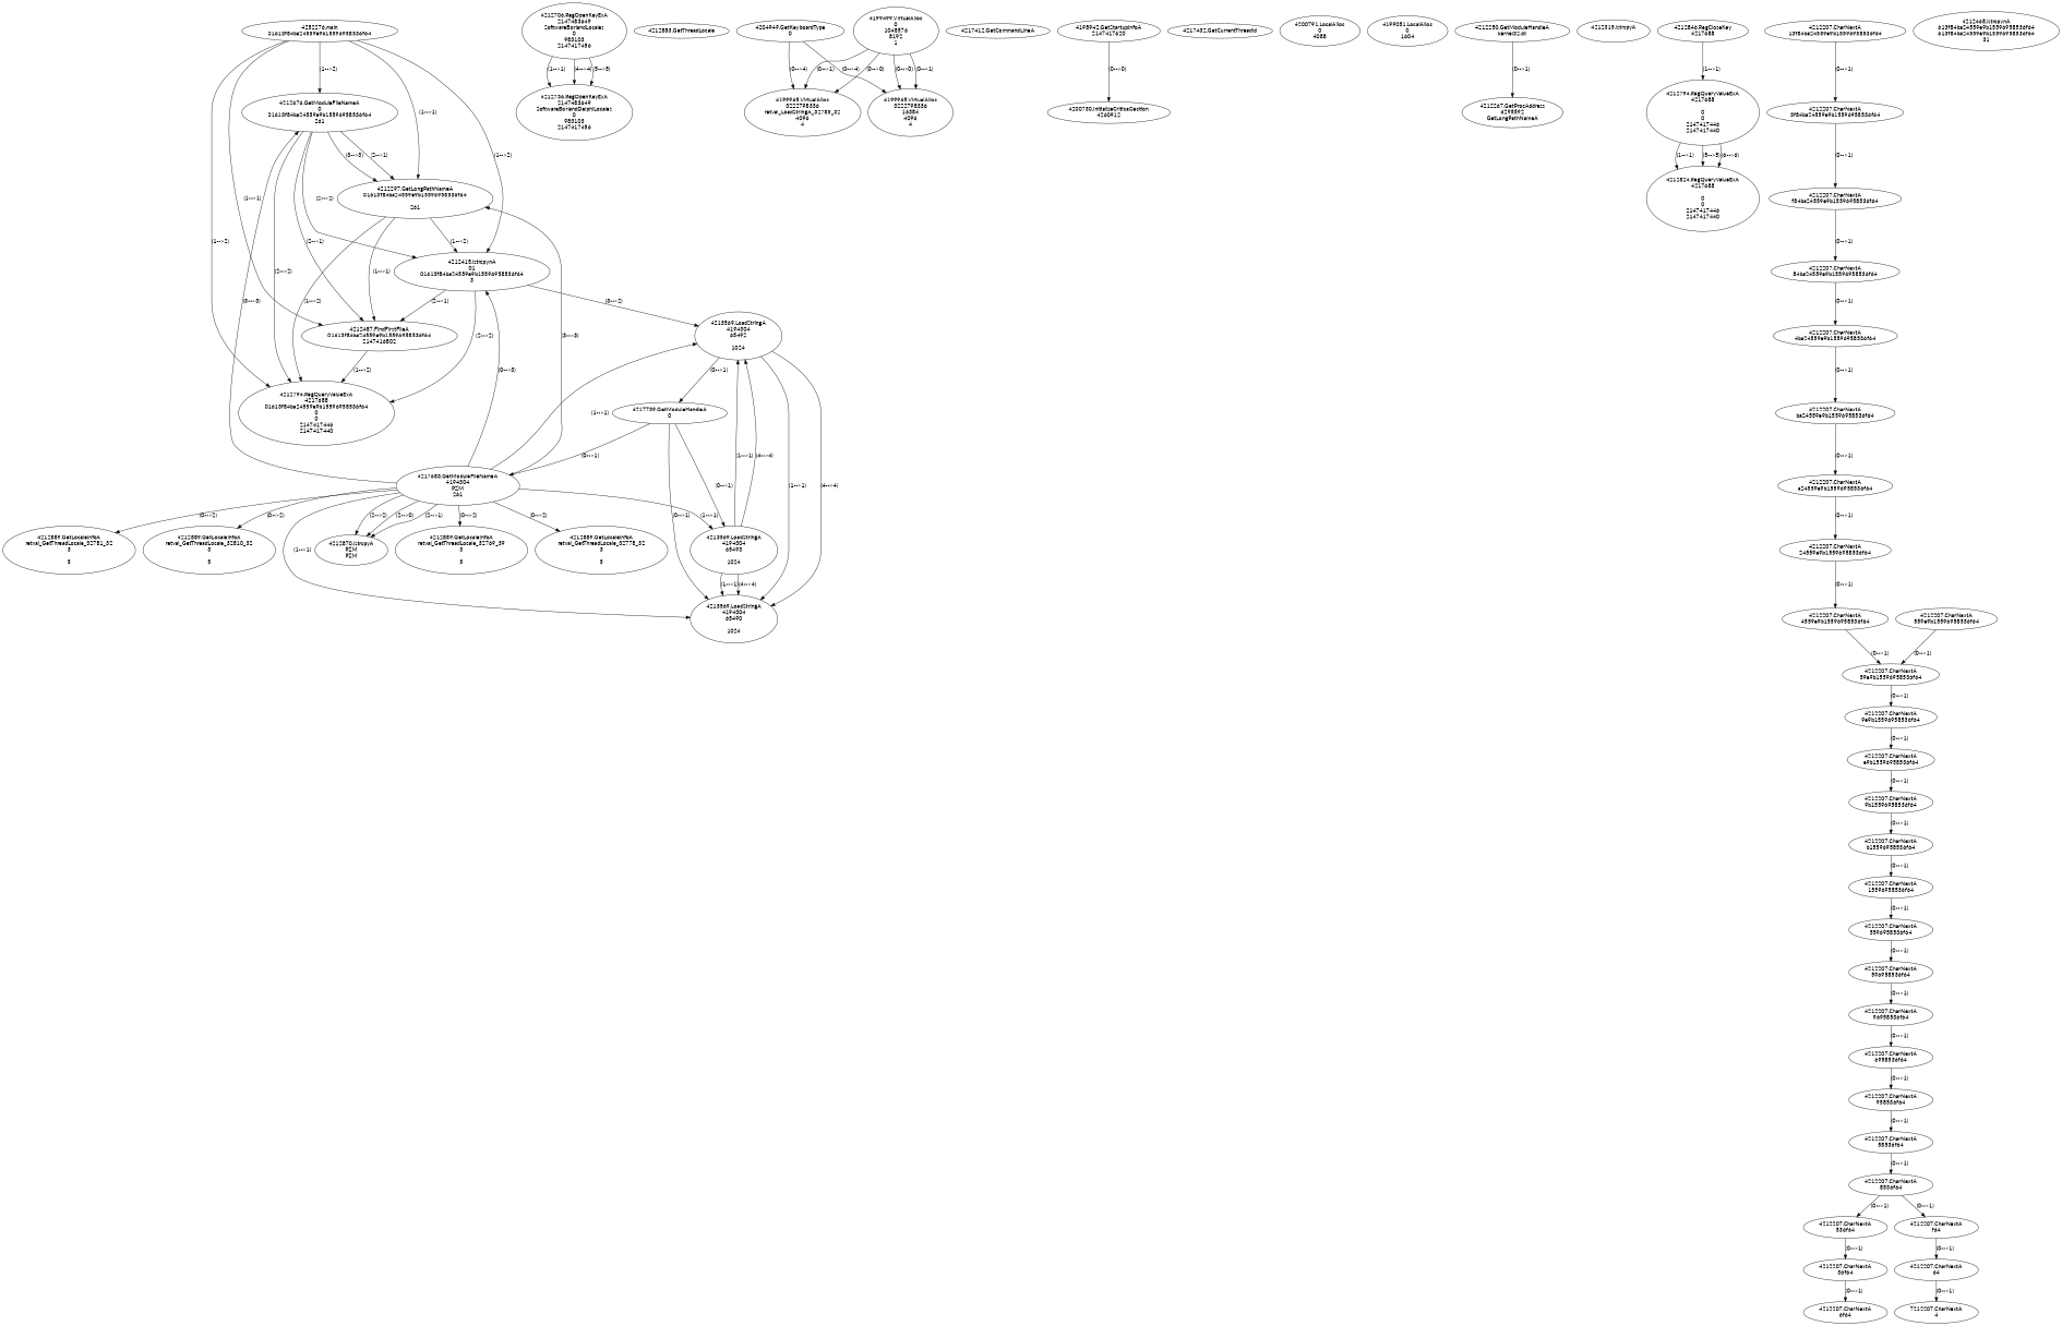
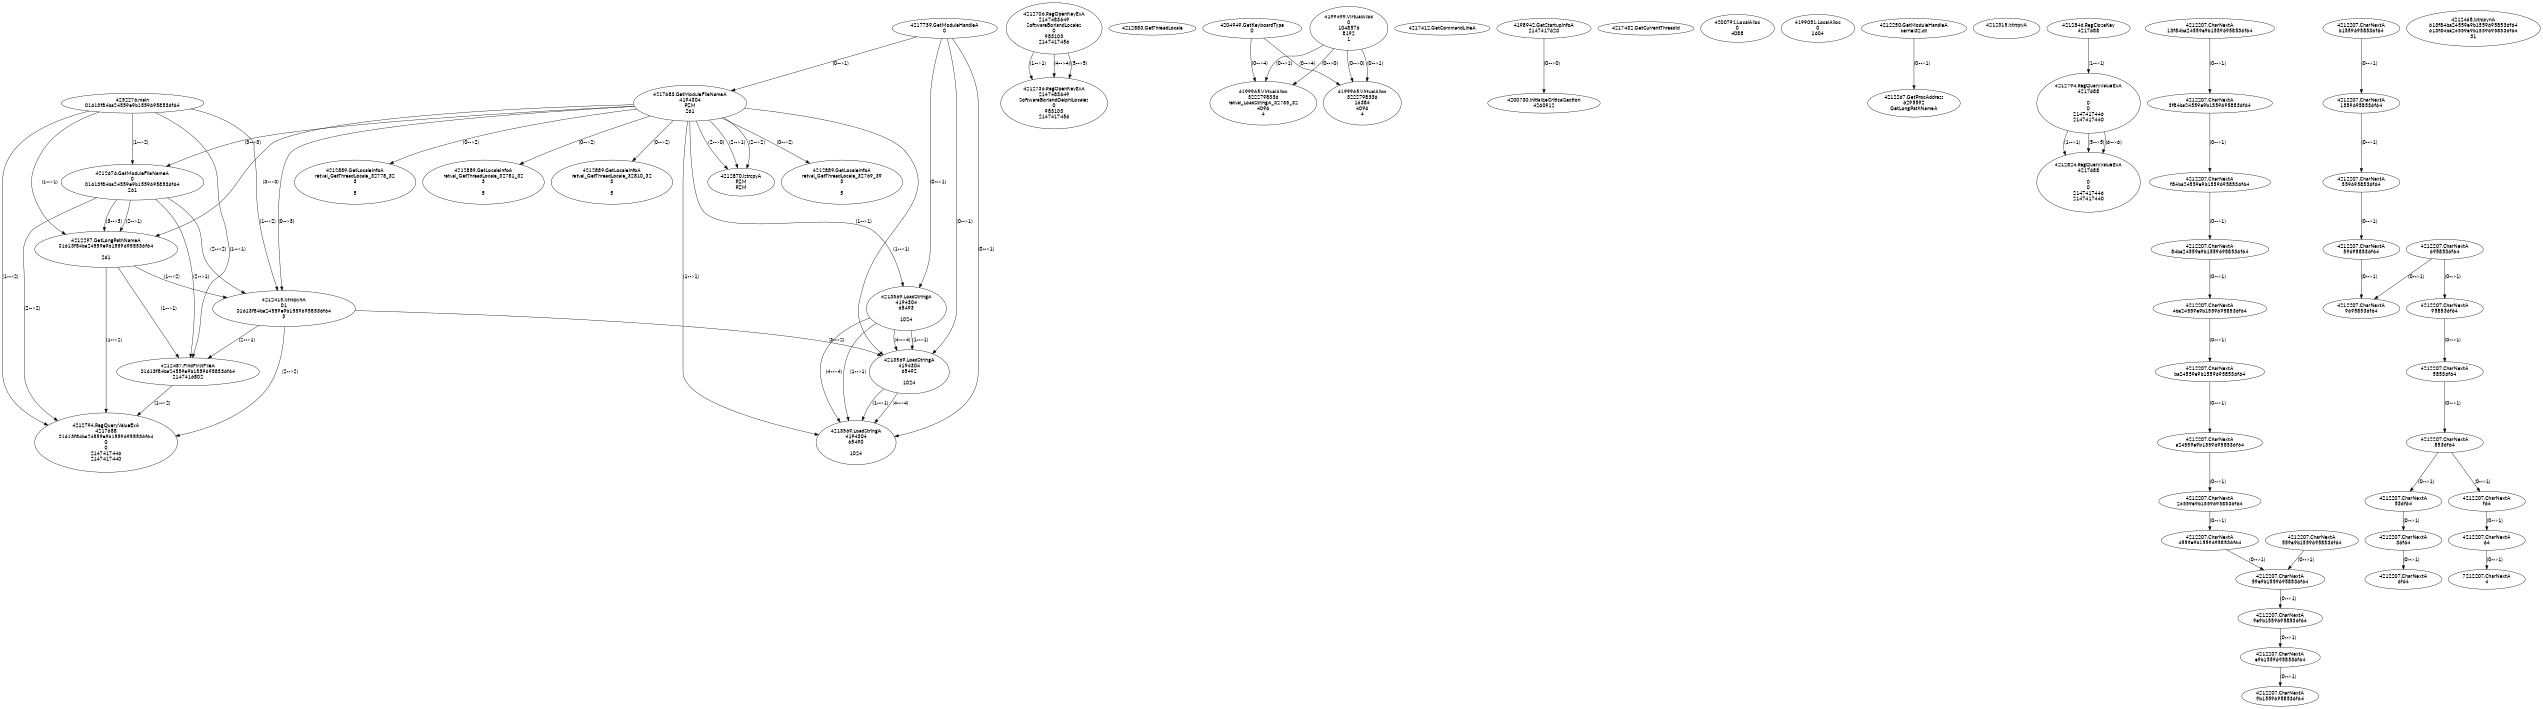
  digraph {
    fontname=Lato
    node [fontname=Lato]
    edge [fontname=Lato]
    n1 [label="4252276.main\n01613f84ba24559e9b15596958536f64"]
    n2 [label="4212676.GetModuleFileNameA\n0\n01613f84ba24559e9b15596958536f64\n261"]
    n3 [label="4212297.GetLongPathNameA\n01613f84ba24559e9b15596958536f64\n\n261"]
    n4 [label="4212415.lstrcpynA\n01\n01613f84ba24559e9b15596958536f64\n3"]
    n5 [label="4212487.FindFirstFileA\n01613f84ba24559e9b15596958536f64\n2147416802"]
    n6 [label="4212794.RegQueryValueExA\n4217688\n01613f84ba24559e9b15596958536f64\n0\n0\n2147417446\n2147417440"]
    n7 [label="4213569.LoadStringA\n4194304\n65492\n\n1024"]
    n8 [label="4217739.GetModuleHandleA\n0"]
    n9 [label="4217683.GetModuleFileNameA\n4194304\nPZM\n261"]
    n10 [label="4213569.LoadStringA\n4194304\n65493\n\n1024"]
    n11 [label="4213569.LoadStringA\n4194304\n65490\n\n1024"]
    n12 [label="4212870.lstrcpyA\nPZM\nPZM"]
    n13 [label="4212889.GetLocaleInfoA\nretval_GetThreadLocale_32769_39\n3\n\n5"]
    n14 [label="4212889.GetLocaleInfoA\nretval_GetThreadLocale_32778_32\n3\n\n5"]
    n15 [label="4212889.GetLocaleInfoA\nretval_GetThreadLocale_32781_32\n3\n\n5"]
    n16 [label="4212889.GetLocaleInfoA\nretval_GetThreadLocale_32810_32\n3\n\n5"]
    n17 [label="4212706.RegOpenKeyExA\n2147483649\nSoftware\Borland\Locales\n0\n983103\n2147417456"]
    n18 [label="4212736.RegOpenKeyExA\n2147483649\nSoftware\Borland\Delphi\Locales\n0\n983103\n2147417456"]
    n19 [label="4212883.GetThreadLocale\n"]
    n20 [label="4204949.GetKeyboardType\n0"]
    n21 [label="4199965.VirtualAlloc\n3222798336\n16384\n4096\n4"]
    n22 [label="4199965.VirtualAlloc\n3222798336\nretval_LoadStringA_32785_32\n4096\n4"]
    n23 [label="4217412.GetCommandLineA\n"]
    n24 [label="4198942.GetStartupInfoA\n2147417620"]
    n25 [label="4200730.InitializeCriticalSection\n4260912"]
    n26 [label="4217432.GetCurrentThreadId\n"]
    n27 [label="4200791.LocalAlloc\n0\n4088"]
    n28 [label="4199499.VirtualAlloc\n0\n1048576\n8192\n1"]
    n29 [label="4199051.LocalAlloc\n0\n1604"]
    n30 [label="4212250.GetModuleHandleA\nkernel32.dll"]
    n31 [label="4212267.GetProcAddress\n6295592\nGetLongPathNameA"]
    n32 [label="4212315.lstrcpyA\n\n"]
    n33 [label="4212794.RegQueryValueExA\n4217688\n\n0\n0\n2147417446\n2147417440"]
    n34 [label="4212824.RegQueryValueExA\n4217688\n\n0\n0\n2147417446\n2147417440"]
    n35 [label="4212846.RegCloseKey\n4217688"]
    n36 [label="4212207.CharNextA\n13f84ba24559e9b15596958536f64"]
    n37 [label="4212207.CharNextA\n3f84ba24559e9b15596958536f64"]
    n38 [label="4212207.CharNextA\nf84ba24559e9b15596958536f64"]
    n39 [label="4212207.CharNextA\n84ba24559e9b15596958536f64"]
    n40 [label="4212207.CharNextA\n4ba24559e9b15596958536f64"]
    n41 [label="4212207.CharNextA\nba24559e9b15596958536f64"]
    n42 [label="4212207.CharNextA\na24559e9b15596958536f64"]
    n43 [label="4212207.CharNextA\n24559e9b15596958536f64"]
    n44 [label="4212207.CharNextA\n4559e9b15596958536f64"]
    n45 [label="4212207.CharNextA\n59e9b15596958536f64"]
    n46 [label="4212207.CharNextA\n559e9b15596958536f64"]
    n47 [label="4212207.CharNextA\n9e9b15596958536f64"]
    n48 [label="4212207.CharNextA\ne9b15596958536f64"]
    n49 [label="4212207.CharNextA\n9b15596958536f64"]
    n50 [label="4212207.CharNextA\nb15596958536f64"]
    n51 [label="4212207.CharNextA\n15596958536f64"]
    n52 [label="4212207.CharNextA\n5596958536f64"]
    n53 [label="4212207.CharNextA\n596958536f64"]
    n54 [label="4212207.CharNextA\n96958536f64"]
    n55 [label="4212207.CharNextA\n6958536f64"]
    n56 [label="4212207.CharNextA\n958536f64"]
    n57 [label="4212207.CharNextA\n58536f64"]
    n58 [label="4212207.CharNextA\n8536f64"]
    n59 [label="4212207.CharNextA\n536f64"]
    n60 [label="4212207.CharNextA\nf64"]
    n61 [label="4212207.CharNextA\n36f64"]
    n62 [label="4212207.CharNextA\n6f64"]
    n63 [label="4212207.CharNextA\n64"]
    n64 [label="7212207.CharNextA\n4"]
    n65 [label="4212468.lstrcpynA\n613f84ba24559e9b15596958536f64\n613f84ba24559e9b15596958536f64\n31"]
    n1 -> n2 [label="(1-->2)"]
    n1 -> n3 [label="(1-->1)"]
    n1 -> n4 [label="(1-->2)"]
    n1 -> n5 [label="(1-->1)"]
    n1 -> n6 [label="(1-->2)"]
    n2 -> n3 [label="(2-->1)"]
    n2 -> n3 [label="(3-->3)"]
    n2 -> n4 [label="(2-->2)"]
    n2 -> n5 [label="(2-->1)"]
    n2 -> n6 [label="(2-->2)"]
    n3 -> n4 [label="(1-->2)"]
    n3 -> n5 [label="(1-->1)"]
    n3 -> n6 [label="(1-->2)"]
    n4 -> n5 [label="(2-->1)"]
    n4 -> n6 [label="(2-->2)"]
    n4 -> n7 [label="(3-->2)"]
    n5 -> n6 [label="(1-->2)"]
    n7 -> n11 [label="(1-->1)"]
    n7 -> n11 [label="(4-->4)"]
-   n7 -> n8 [label="(0-->1)"]
+   n8 -> n7 [label="(0-->1)"]
    n8 -> n9 [label="(0-->1)"]
    n8 -> n10 [label="(0-->1)"]
    n8 -> n11 [label="(0-->1)"]
    n9 -> n2 [label="(3-->3)"]
    n9 -> n3 [label="(3-->3)"]
    n9 -> n4 [label="(0-->3)"]
    n9 -> n7 [label="(1-->1)"]
    n9 -> n10 [label="(1-->1)"]
    n9 -> n11 [label="(1-->1)"]
    n9 -> n12 [label="(2-->1)"]
    n9 -> n12 [label="(2-->2)"]
    n9 -> n12 [label="(2-->0)"]
    n9 -> n13 [label="(0-->2)"]
    n9 -> n14 [label="(0-->2)"]
    n9 -> n15 [label="(0-->2)"]
    n9 -> n16 [label="(0-->2)"]
    n10 -> n7 [label="(1-->1)"]
    n10 -> n7 [label="(4-->4)"]
    n10 -> n11 [label="(1-->1)"]
    n10 -> n11 [label="(4-->4)"]
    n17 -> n18 [label="(1-->1)"]
    n17 -> n18 [label="(4-->4)"]
    n17 -> n18 [label="(5-->5)"]
    n20 -> n21 [label="(0-->4)"]
    n20 -> n22 [label="(0-->4)"]
    n24 -> n25 [label="(0-->0)"]
    n28 -> n21 [label="(0-->1)"]
    n28 -> n21 [label="(0-->0)"]
    n28 -> n22 [label="(0-->1)"]
    n28 -> n22 [label="(0-->0)"]
    n30 -> n31 [label="(0-->1)"]
    n33 -> n34 [label="(1-->1)"]
    n33 -> n34 [label="(5-->5)"]
    n33 -> n34 [label="(6-->6)"]
    n35 -> n33 [label="(1-->1)"]
    n36 -> n37 [label="(0-->1)"]
    n37 -> n38 [label="(0-->1)"]
    n38 -> n39 [label="(0-->1)"]
    n39 -> n40 [label="(0-->1)"]
    n40 -> n41 [label="(0-->1)"]
    n41 -> n42 [label="(0-->1)"]
    n42 -> n43 [label="(0-->1)"]
    n43 -> n44 [label="(0-->1)"]
    n44 -> n45 [label="(0-->1)"]
    n45 -> n47 [label="(0-->1)"]
    n46 -> n45 [label="(0-->1)"]
    n47 -> n48 [label="(0-->1)"]
    n48 -> n49 [label="(0-->1)"]
-   n49 -> n50 [label="(0-->1)"]
    n50 -> n51 [label="(0-->1)"]
    n51 -> n52 [label="(0-->1)"]
    n52 -> n53 [label="(0-->1)"]
    n53 -> n54 [label="(0-->1)"]
-   n54 -> n55 [label="(0-->1)"]
+   n55 -> n54 [label="(0-->1)"]
    n55 -> n56 [label="(0-->1)"]
    n56 -> n57 [label="(0-->1)"]
    n57 -> n58 [label="(0-->1)"]
    n58 -> n59 [label="(0-->1)"]
    n58 -> n60 [label="(0-->1)"]
    n59 -> n61 [label="(0-->1)"]
    n60 -> n63 [label="(0-->1)"]
    n61 -> n62 [label="(0-->1)"]
    n63 -> n64 [label="(0-->1)"]
  }
